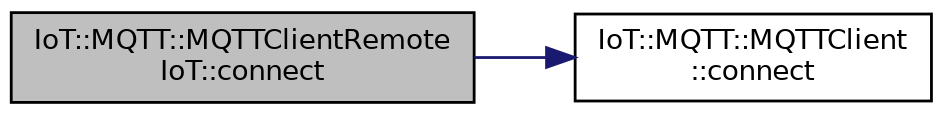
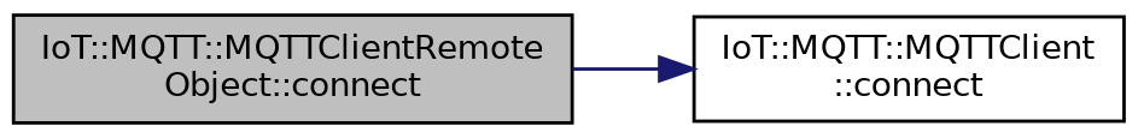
  digraph {
    rankdir=LR
    node [color=black fontname=Helvetica fontsize=10 shape=record style=filled]
-   n1 [fillcolor=grey75 fontcolor=black height=0.2 label="IoT::MQTT::MQTTClientRemote\lIoT::connect" width=0.4]
+   n1 [fillcolor=grey75 fontcolor=black height=0.2 label="IoT::MQTT::MQTTClientRemote\lObject::connect" width=0.4]
    n2 [fillcolor=white height=0.2 label="IoT::MQTT::MQTTClient\l::connect" width=0.4]
    n1 -> n2 [color=midnightblue fontname=Helvetica fontsize=10 labelfontname=Helvetica labelfontsize=10 style=solid]
  }
